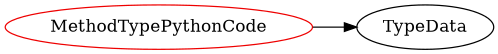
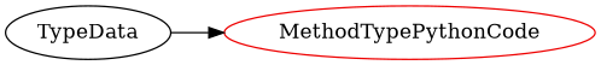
  digraph {
    rankdir=LR
    n1 [color=red2 label=MethodTypePythonCode shape=oval]
    TypeData
-   n1 -> TypeData
+   TypeData -> n1
  }
